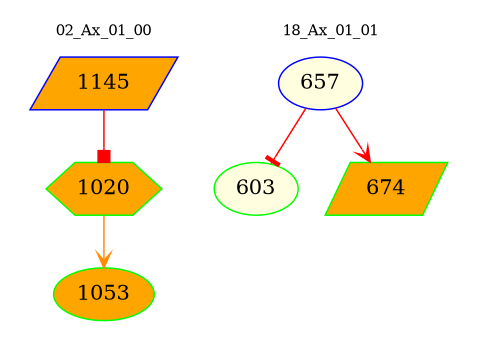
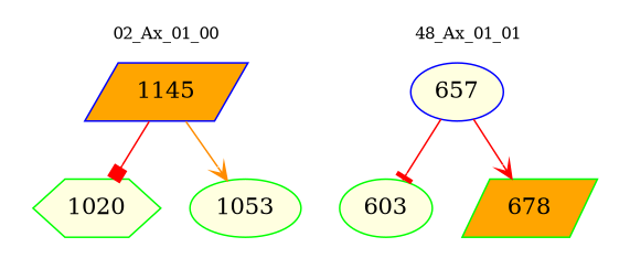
  digraph {
    node [color=green fillcolor=orange shape=ellipse style=filled]
    edge [arrowhead=vee color=red]
    n1 [color=blue label=1145 shape=parallelogram]
-   n2 [label=1020 shape=hexagon]
-   n3 [label=1053]
+   n2 [fillcolor=lightyellow label=1020 shape=hexagon]
+   n3 [fillcolor=lightyellow label=1053]
    n4 [color=blue fillcolor=lightyellow label=657]
    n5 [fillcolor=lightyellow label=603]
-   n6 [label=674 shape=parallelogram]
+   n6 [label=678 shape=parallelogram]
    subgraph cluster_1 {
      color=white
      fontsize=10
      label="02_Ax_01_00"
      n1
      n2
      n3
    }
    subgraph cluster_2 {
      color=white
      fontsize=10
-     label="18_Ax_01_01"
+     label="48_Ax_01_01"
      n4
      n5
      n6
    }
    n1 -> n2 [arrowhead=box]
-   n2 -> n3 [color=darkorange]
+   n1 -> n3 [color=darkorange]
    n4 -> n5 [arrowhead=tee]
    n4 -> n6
  }
